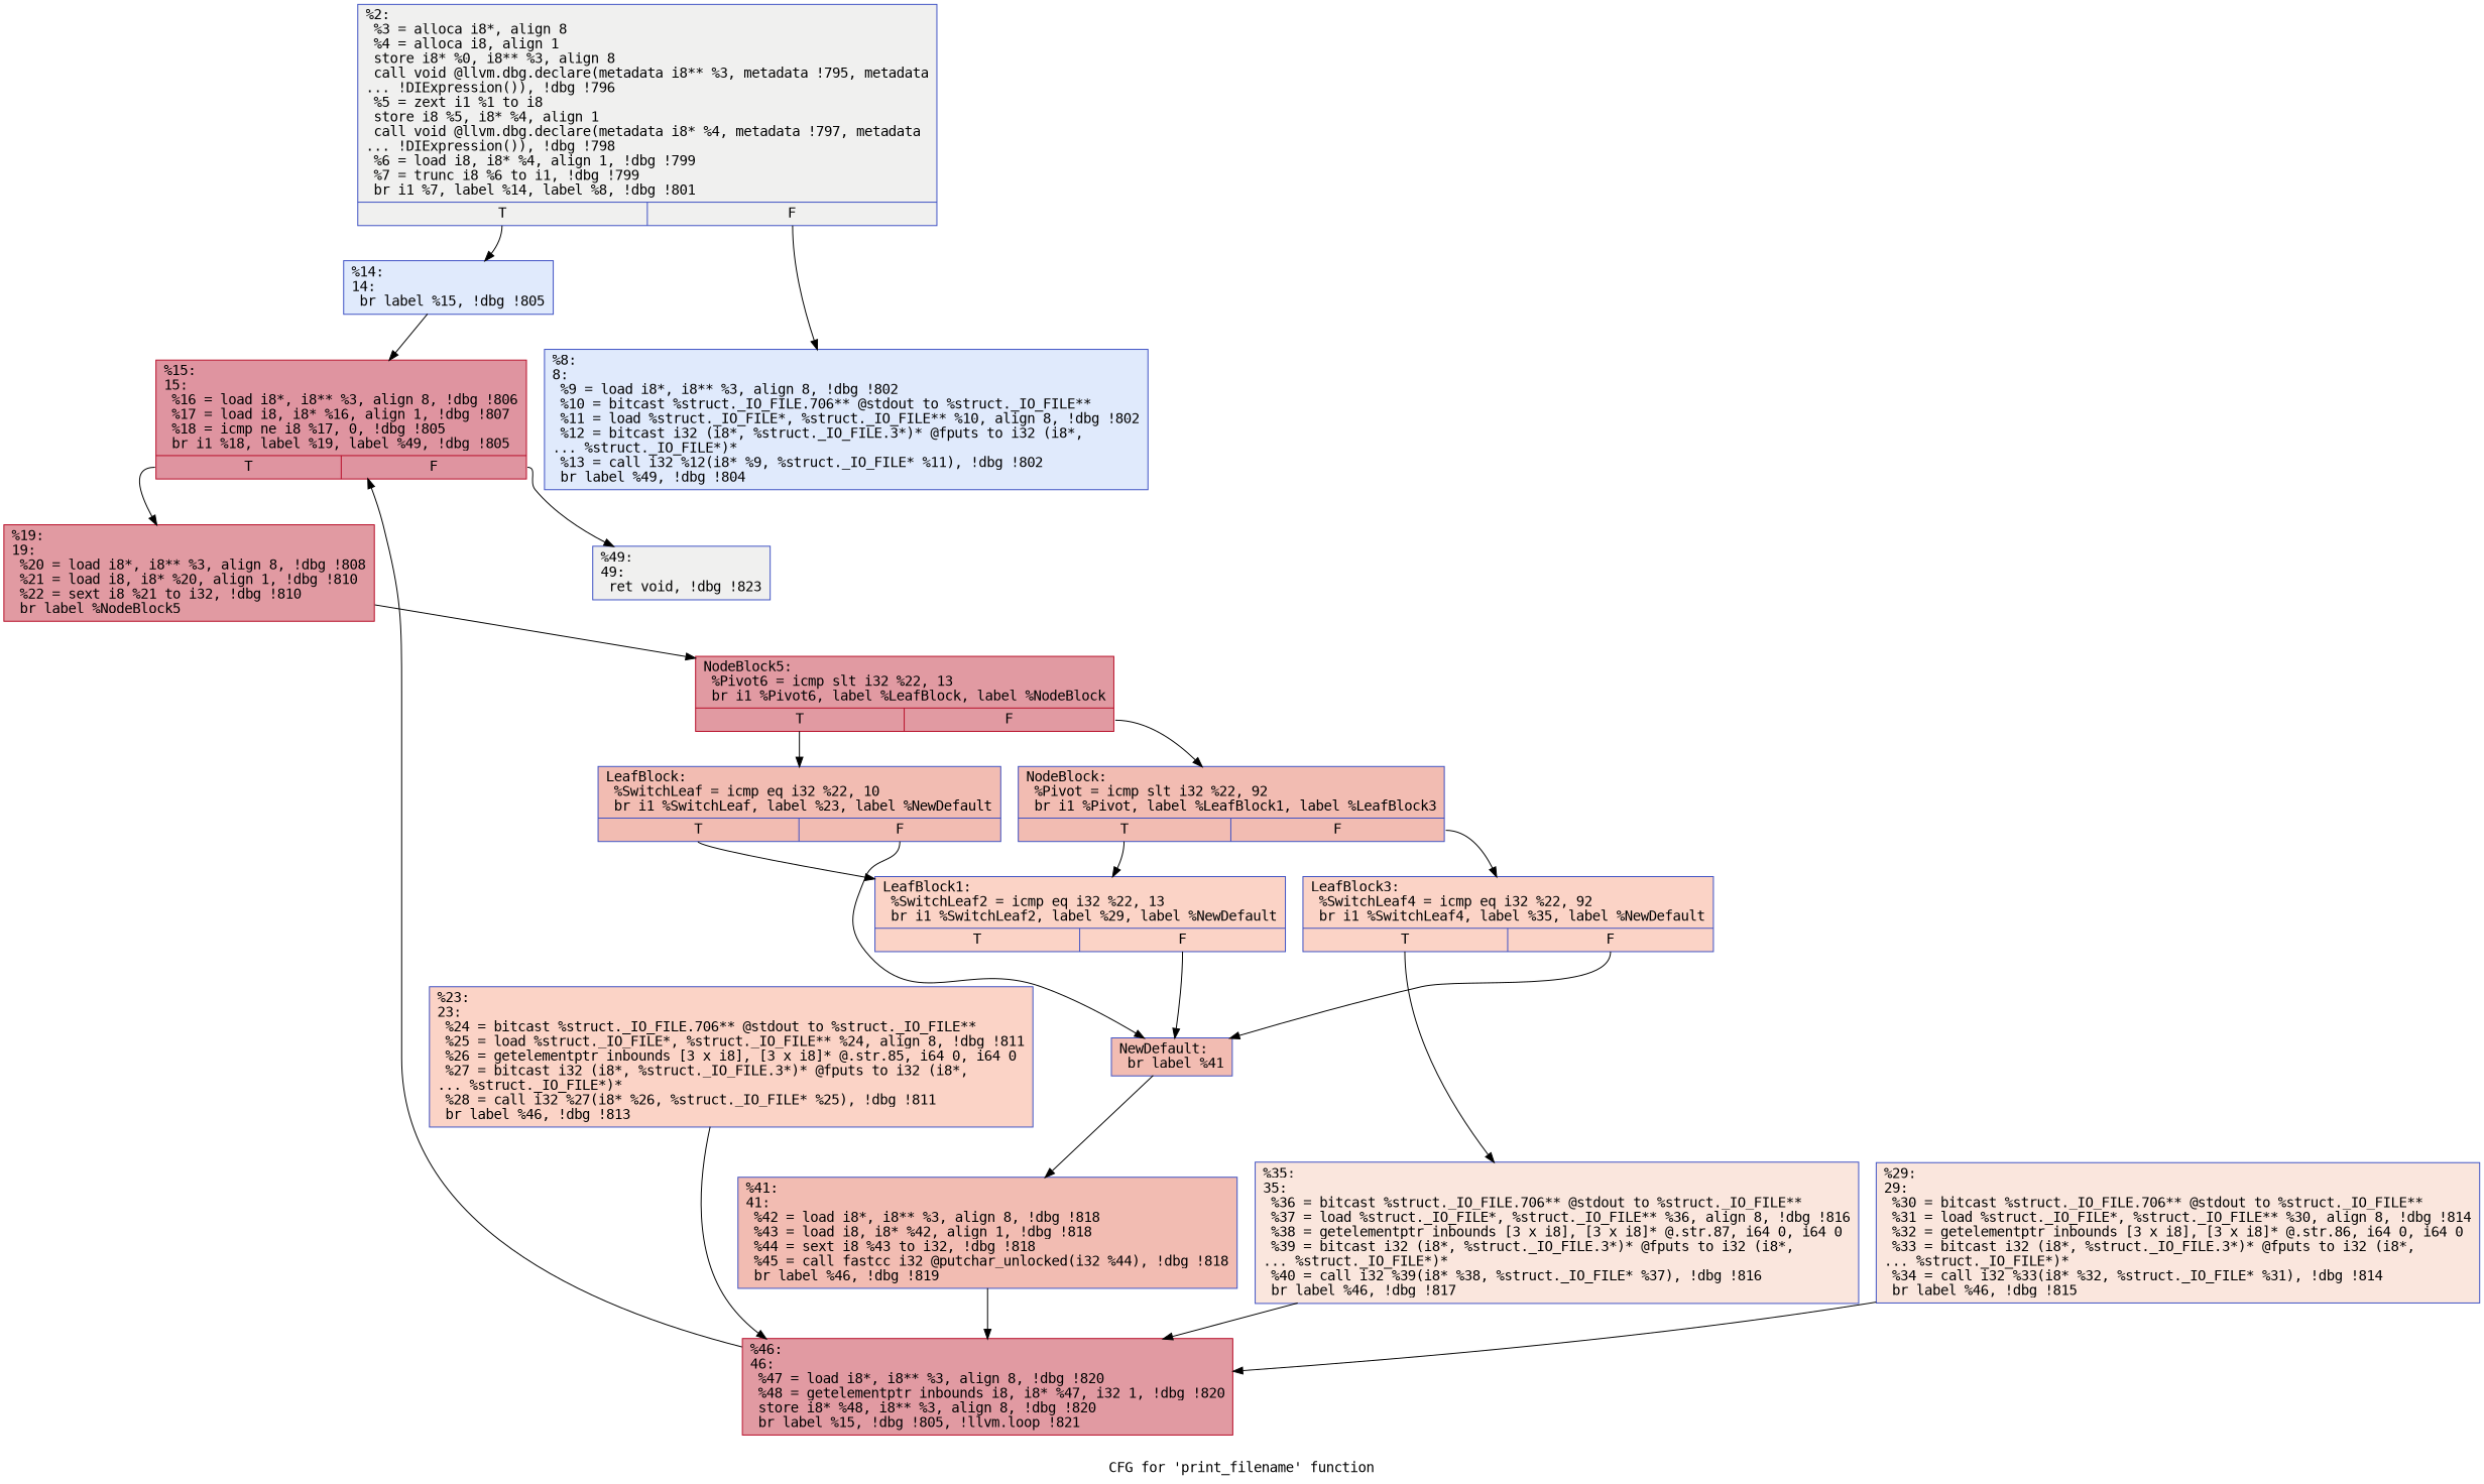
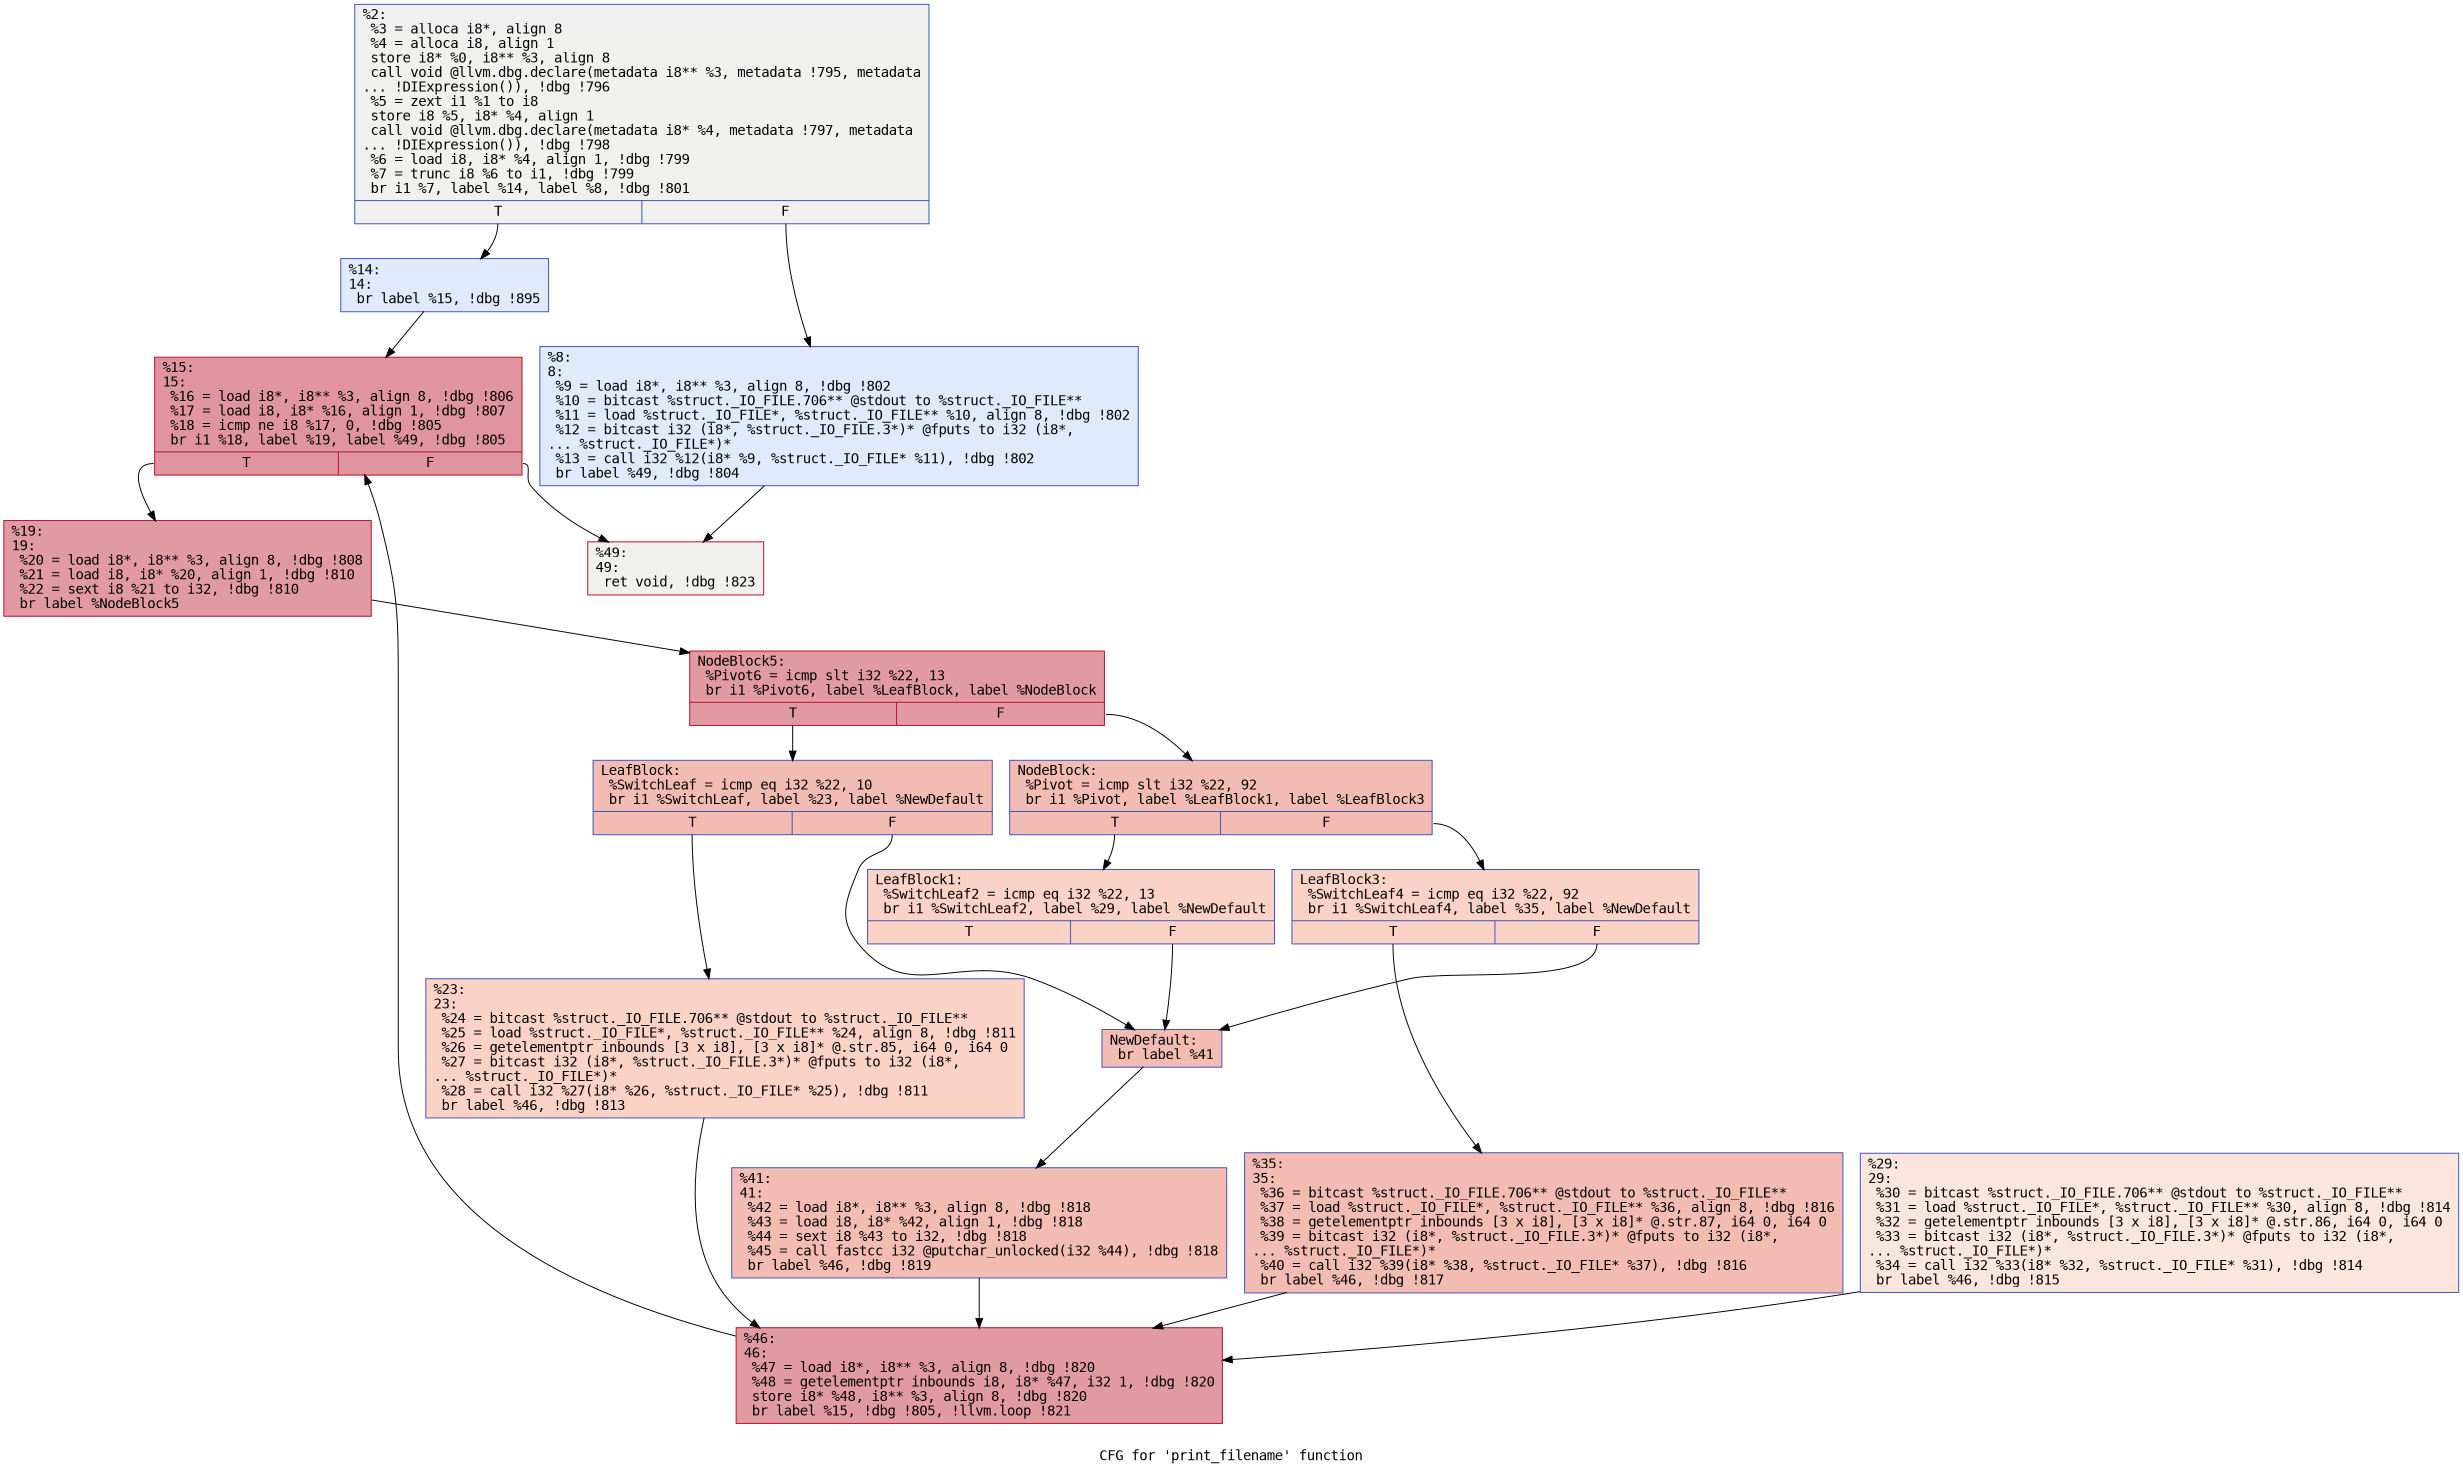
  digraph {
    fontname="DejaVu Sans Mono"
    label="CFG for 'print_filename' function"
    node [color="#3d50c3ff" fillcolor="#e1675170" fontname="DejaVu Sans Mono" shape=record style=filled]
    edge [fontname="DejaVu Sans Mono"]
    n1 [fillcolor="#dedcdb70" label="{%2:\l  %3 = alloca i8*, align 8\l  %4 = alloca i8, align 1\l  store i8* %0, i8** %3, align 8\l  call void @llvm.dbg.declare(metadata i8** %3, metadata !795, metadata\l... !DIExpression()), !dbg !796\l  %5 = zext i1 %1 to i8\l  store i8 %5, i8* %4, align 1\l  call void @llvm.dbg.declare(metadata i8* %4, metadata !797, metadata\l... !DIExpression()), !dbg !798\l  %6 = load i8, i8* %4, align 1, !dbg !799\l  %7 = trunc i8 %6 to i1, !dbg !799\l  br i1 %7, label %14, label %8, !dbg !801\l|{<s0>T|<s1>F}}"]
-   n2 [fillcolor="#b9d0f970" label="{%14:\l14:                                               \l  br label %15, !dbg !805\l}"]
+   n2 [fillcolor="#b9d0f970" label="{%14:\l14:                                               \l  br label %15, !dbg !895\l}"]
    n3 [fillcolor="#b9d0f970" label="{%8:\l8:                                                \l  %9 = load i8*, i8** %3, align 8, !dbg !802\l  %10 = bitcast %struct._IO_FILE.706** @stdout to %struct._IO_FILE**\l  %11 = load %struct._IO_FILE*, %struct._IO_FILE** %10, align 8, !dbg !802\l  %12 = bitcast i32 (i8*, %struct._IO_FILE.3*)* @fputs to i32 (i8*,\l... %struct._IO_FILE*)*\l  %13 = call i32 %12(i8* %9, %struct._IO_FILE* %11), !dbg !802\l  br label %49, !dbg !804\l}"]
    n4 [color="#b70d28ff" fillcolor="#b70d2870" label="{%15:\l15:                                               \l  %16 = load i8*, i8** %3, align 8, !dbg !806\l  %17 = load i8, i8* %16, align 1, !dbg !807\l  %18 = icmp ne i8 %17, 0, !dbg !805\l  br i1 %18, label %19, label %49, !dbg !805\l|{<s0>T|<s1>F}}"]
-   n5 [fillcolor="#dedcdb70" label="{%49:\l49:                                               \l  ret void, !dbg !823\l}"]
+   n5 [color="#b70d28ff" fillcolor="#dedcdb70" label="{%49:\l49:                                               \l  ret void, !dbg !823\l}"]
    n6 [color="#b70d28ff" fillcolor="#bb1b2c70" label="{%19:\l19:                                               \l  %20 = load i8*, i8** %3, align 8, !dbg !808\l  %21 = load i8, i8* %20, align 1, !dbg !810\l  %22 = sext i8 %21 to i32, !dbg !810\l  br label %NodeBlock5\l}"]
    n7 [color="#b70d28ff" fillcolor="#bb1b2c70" label="{NodeBlock5:                                       \l  %Pivot6 = icmp slt i32 %22, 13\l  br i1 %Pivot6, label %LeafBlock, label %NodeBlock\l|{<s0>T|<s1>F}}"]
    n8 [label="{LeafBlock:                                        \l  %SwitchLeaf = icmp eq i32 %22, 10\l  br i1 %SwitchLeaf, label %23, label %NewDefault\l|{<s0>T|<s1>F}}"]
    n9 [label="{NodeBlock:                                        \l  %Pivot = icmp slt i32 %22, 92\l  br i1 %Pivot, label %LeafBlock1, label %LeafBlock3\l|{<s0>T|<s1>F}}"]
    n10 [label="{NewDefault:                                       \l  br label %41\l}"]
    n11 [fillcolor="#f59c7d70" label="{%23:\l23:                                               \l  %24 = bitcast %struct._IO_FILE.706** @stdout to %struct._IO_FILE**\l  %25 = load %struct._IO_FILE*, %struct._IO_FILE** %24, align 8, !dbg !811\l  %26 = getelementptr inbounds [3 x i8], [3 x i8]* @.str.85, i64 0, i64 0\l  %27 = bitcast i32 (i8*, %struct._IO_FILE.3*)* @fputs to i32 (i8*,\l... %struct._IO_FILE*)*\l  %28 = call i32 %27(i8* %26, %struct._IO_FILE* %25), !dbg !811\l  br label %46, !dbg !813\l}"]
    n12 [fillcolor="#f59c7d70" label="{LeafBlock1:                                       \l  %SwitchLeaf2 = icmp eq i32 %22, 13\l  br i1 %SwitchLeaf2, label %29, label %NewDefault\l|{<s0>T|<s1>F}}"]
    n13 [fillcolor="#f59c7d70" label="{LeafBlock3:                                       \l  %SwitchLeaf4 = icmp eq i32 %22, 92\l  br i1 %SwitchLeaf4, label %35, label %NewDefault\l|{<s0>T|<s1>F}}"]
    n14 [label="{%41:\l41:                                               \l  %42 = load i8*, i8** %3, align 8, !dbg !818\l  %43 = load i8, i8* %42, align 1, !dbg !818\l  %44 = sext i8 %43 to i32, !dbg !818\l  %45 = call fastcc i32 @putchar_unlocked(i32 %44), !dbg !818\l  br label %46, !dbg !819\l}"]
    n15 [color="#b70d28ff" fillcolor="#bb1b2c70" label="{%46:\l46:                                               \l  %47 = load i8*, i8** %3, align 8, !dbg !820\l  %48 = getelementptr inbounds i8, i8* %47, i32 1, !dbg !820\l  store i8* %48, i8** %3, align 8, !dbg !820\l  br label %15, !dbg !805, !llvm.loop !821\l}"]
-   n16 [fillcolor="#f3c7b170" label="{%35:\l35:                                               \l  %36 = bitcast %struct._IO_FILE.706** @stdout to %struct._IO_FILE**\l  %37 = load %struct._IO_FILE*, %struct._IO_FILE** %36, align 8, !dbg !816\l  %38 = getelementptr inbounds [3 x i8], [3 x i8]* @.str.87, i64 0, i64 0\l  %39 = bitcast i32 (i8*, %struct._IO_FILE.3*)* @fputs to i32 (i8*,\l... %struct._IO_FILE*)*\l  %40 = call i32 %39(i8* %38, %struct._IO_FILE* %37), !dbg !816\l  br label %46, !dbg !817\l}"]
+   n16 [label="{%35:\l35:                                               \l  %36 = bitcast %struct._IO_FILE.706** @stdout to %struct._IO_FILE**\l  %37 = load %struct._IO_FILE*, %struct._IO_FILE** %36, align 8, !dbg !816\l  %38 = getelementptr inbounds [3 x i8], [3 x i8]* @.str.87, i64 0, i64 0\l  %39 = bitcast i32 (i8*, %struct._IO_FILE.3*)* @fputs to i32 (i8*,\l... %struct._IO_FILE*)*\l  %40 = call i32 %39(i8* %38, %struct._IO_FILE* %37), !dbg !816\l  br label %46, !dbg !817\l}"]
    n17 [fillcolor="#f3c7b170" label="{%29:\l29:                                               \l  %30 = bitcast %struct._IO_FILE.706** @stdout to %struct._IO_FILE**\l  %31 = load %struct._IO_FILE*, %struct._IO_FILE** %30, align 8, !dbg !814\l  %32 = getelementptr inbounds [3 x i8], [3 x i8]* @.str.86, i64 0, i64 0\l  %33 = bitcast i32 (i8*, %struct._IO_FILE.3*)* @fputs to i32 (i8*,\l... %struct._IO_FILE*)*\l  %34 = call i32 %33(i8* %32, %struct._IO_FILE* %31), !dbg !814\l  br label %46, !dbg !815\l}"]
    n1 -> n2 [tailport=s0]
    n1 -> n3 [tailport=s1]
    n2 -> n4
+   n3 -> n5
    n4 -> n5 [tailport=s1]
    n4 -> n6 [tailport=s0]
    n6 -> n7
    n7 -> n8 [tailport=s0]
    n7 -> n9 [tailport=s1]
    n8 -> n10 [tailport=s1]
-   n8 -> n12 [tailport=s0]
+   n8 -> n11 [tailport=s0]
    n9 -> n12 [tailport=s0]
    n9 -> n13 [tailport=s1]
    n10 -> n14
    n11 -> n15
    n12 -> n10 [tailport=s1]
    n13 -> n10 [tailport=s1]
    n13 -> n16 [tailport=s0]
    n14 -> n15
    n15 -> n4
    n16 -> n15
    n17 -> n15
  }
